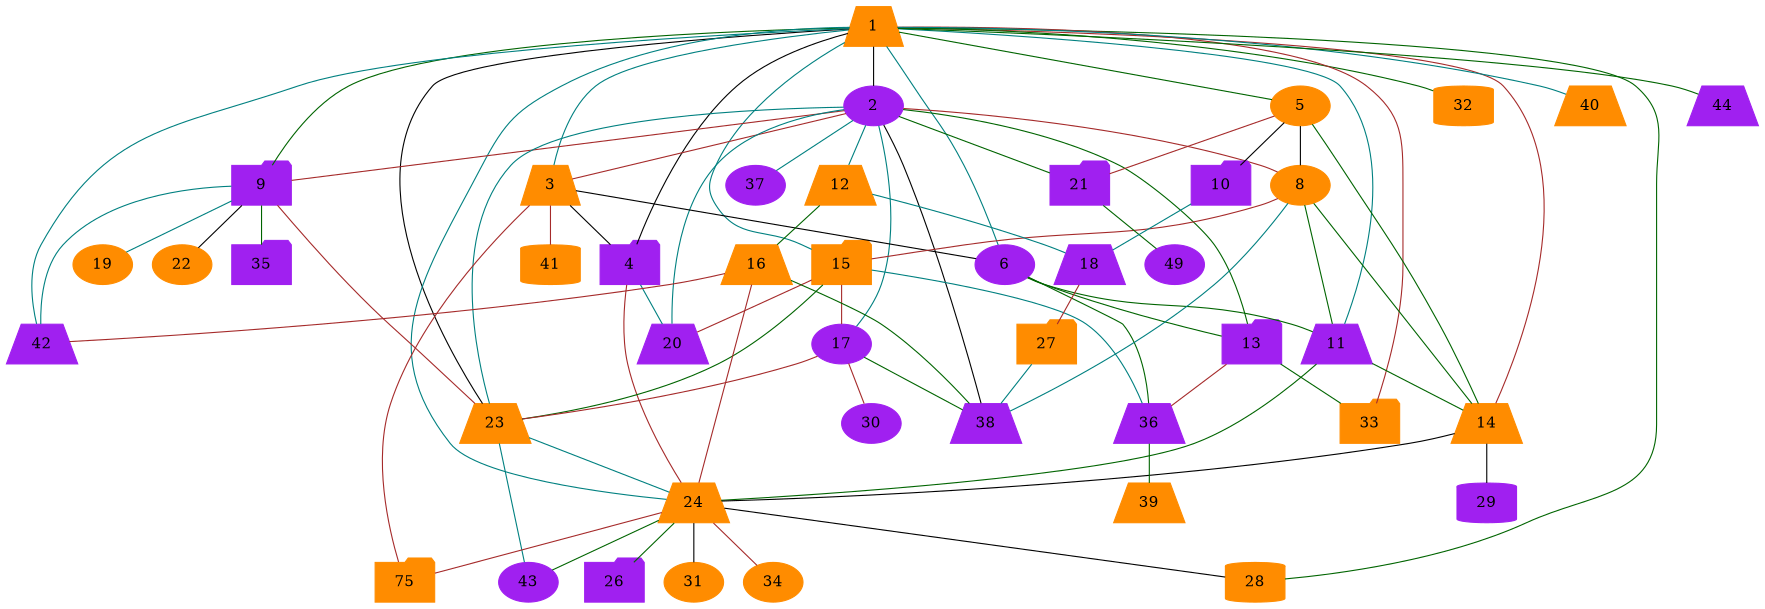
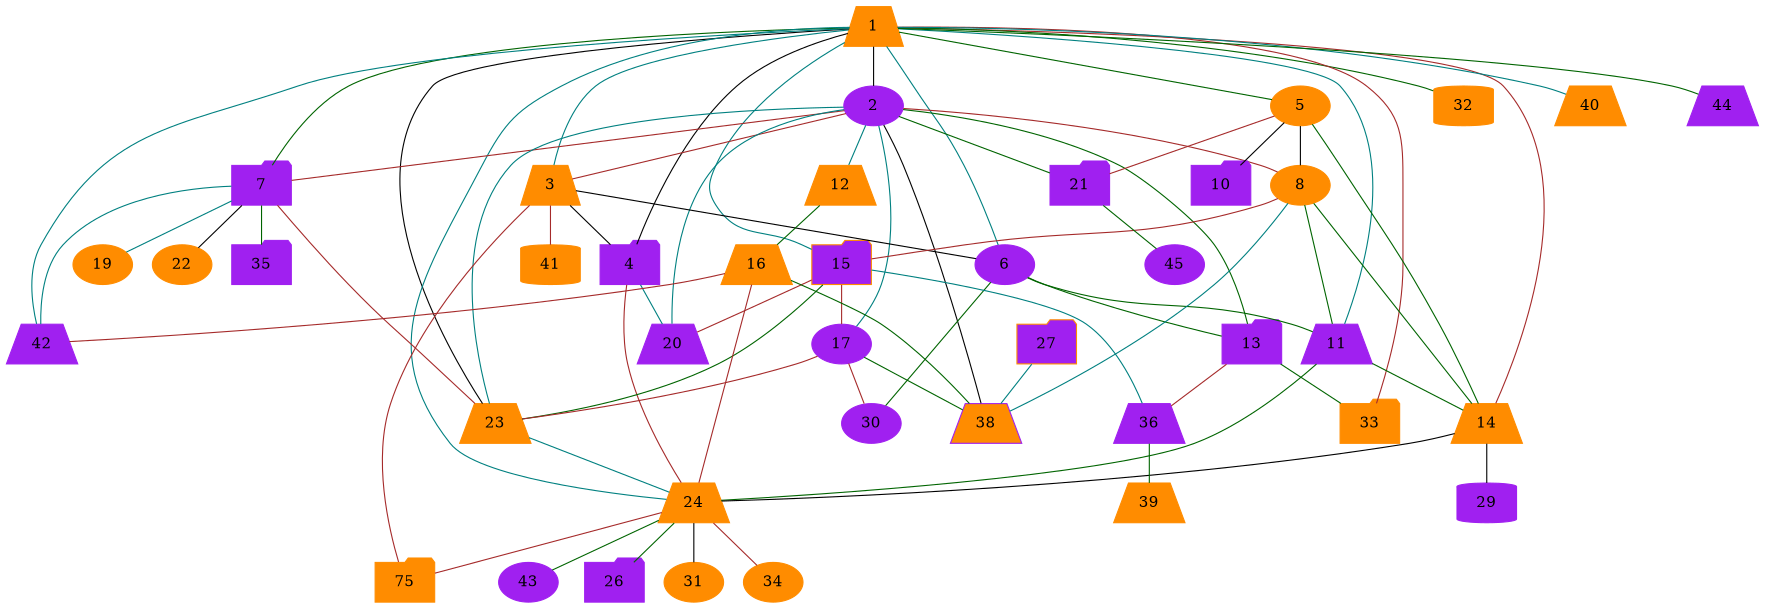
  graph {
    node [color=darkorange shape=trapezium style=filled]
    edge [color=darkgreen weight=1.0]
    1
    2 [color=purple shape=ellipse]
    3
    4 [color=purple shape=folder]
    5 [shape=ellipse]
    6 [color=purple shape=ellipse]
-   7 [color=purple shape=folder label=9]
+   7 [color=purple shape=folder]
    11 [color=purple]
    14
-   15 [shape=folder]
+   15 [shape=folder fillcolor=purple]
    23
    24
-   28 [shape=cylinder]
    32 [shape=cylinder]
    33 [shape=folder]
    40
    42 [color=purple]
    44 [color=purple]
    8 [shape=ellipse]
    12
    13 [color=purple shape=folder]
    17 [color=purple shape=ellipse]
    20 [color=purple]
    21 [color=purple shape=folder]
-   37 [color=purple shape=ellipse]
-   38 [color=purple]
+   38 [color=purple fillcolor=darkorange]
    n27 [label=75 shape=folder]
    41 [shape=cylinder]
    10 [color=purple shape=folder]
    30 [color=purple shape=ellipse]
    19 [shape=ellipse]
    22 [shape=ellipse]
    35 [color=purple shape=folder]
    29 [color=purple shape=cylinder]
    36 [color=purple]
    43 [color=purple shape=ellipse]
    26 [color=purple shape=folder]
    31 [shape=ellipse]
    34 [shape=ellipse]
-   18 [color=purple]
    16
-   45 [color=purple shape=ellipse label=49]
-   27 [shape=folder]
+   45 [color=purple shape=ellipse]
+   27 [shape=folder fillcolor=purple]
    39
    1 -- 2 [color=black weight=2.0]
    1 -- 3 [color=teal]
    1 -- 4 [color=black]
    1 -- 5
    1 -- 6 [color=teal]
    1 -- 7
    1 -- 11 [color=teal]
    1 -- 14 [color=brown]
    1 -- 15 [color=teal]
    1 -- 23 [color=black weight=2.0]
    1 -- 24 [color=teal]
-   1 -- 28
    1 -- 32
    1 -- 33 [color=brown]
    1 -- 40 [color=teal]
    1 -- 42 [color=teal]
    1 -- 44
    2 -- 3 [color=brown]
    2 -- 7 [color=brown]
    2 -- 23 [color=teal]
    2 -- 8 [color=brown]
    2 -- 12 [color=teal weight=2.0]
    2 -- 13
    2 -- 17 [color=teal]
    2 -- 20 [color=teal]
    2 -- 21 [weight=2.0]
-   2 -- 37 [color=teal]
    2 -- 38 [color=black]
    3 -- 4 [color=black]
    3 -- 6 [color=black]
    3 -- n27 [color=brown]
    3 -- 41 [color=brown]
    4 -- 24 [color=brown]
    4 -- 20 [color=teal]
    5 -- 14 [weight=3.0]
    5 -- 8 [color=black]
    5 -- 21 [color=brown]
    5 -- 10 [color=black]
    6 -- 11 [weight=3.0]
    6 -- 13
-   6 -- 36
+   6 -- 30
    7 -- 23 [color=brown]
    7 -- 42 [color=teal]
    7 -- 19 [color=teal]
    7 -- 22 [color=black]
    7 -- 35
    11 -- 14
    11 -- 24
    14 -- 24 [color=black]
    14 -- 29 [color=black]
    15 -- 23
    15 -- 17 [color=brown]
    15 -- 20 [color=brown weight=5.0]
    15 -- 36 [color=teal]
    23 -- 24 [color=teal]
-   23 -- 43 [color=teal]
-   24 -- 28 [color=black]
    24 -- n27 [color=brown]
    24 -- 43
    24 -- 26
    24 -- 31 [color=black]
    24 -- 34 [color=brown]
    8 -- 11
    8 -- 14
    8 -- 15 [color=brown weight=2.0]
    8 -- 38 [color=teal]
-   12 -- 18 [color=teal]
    12 -- 16
    13 -- 33
    13 -- 36 [color=brown]
    17 -- 23 [color=brown]
    17 -- 38
    17 -- 30 [color=brown]
    21 -- 45
-   10 -- 18 [color=teal]
    36 -- 39
-   18 -- 27 [color=brown weight=3.0]
    16 -- 24 [color=brown weight=2.0]
    16 -- 42 [color=brown]
    16 -- 38
    27 -- 38 [color=teal]
  }
